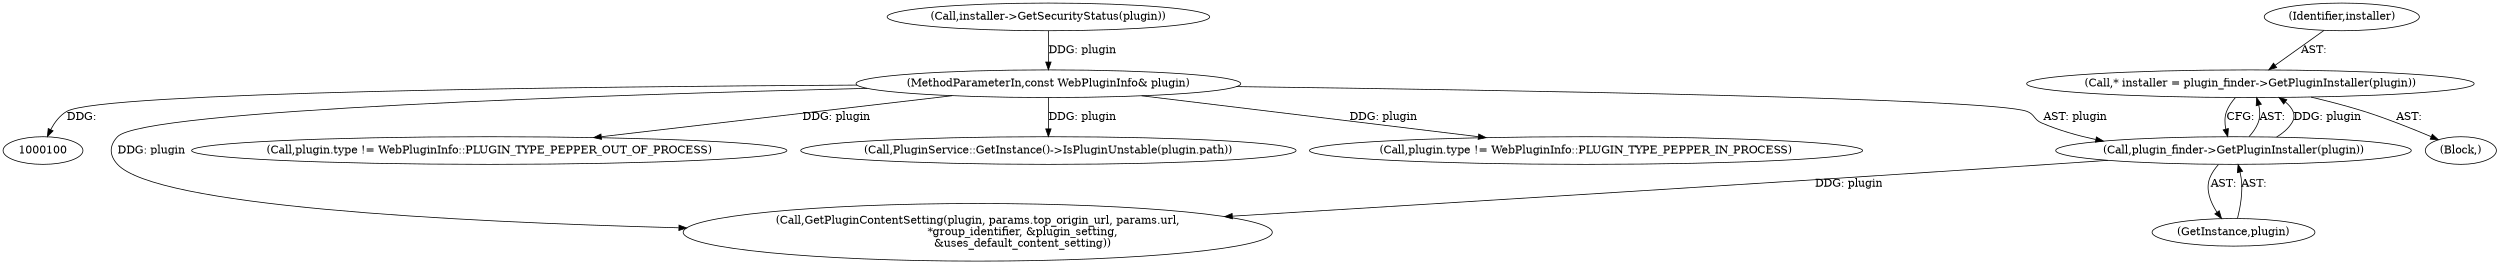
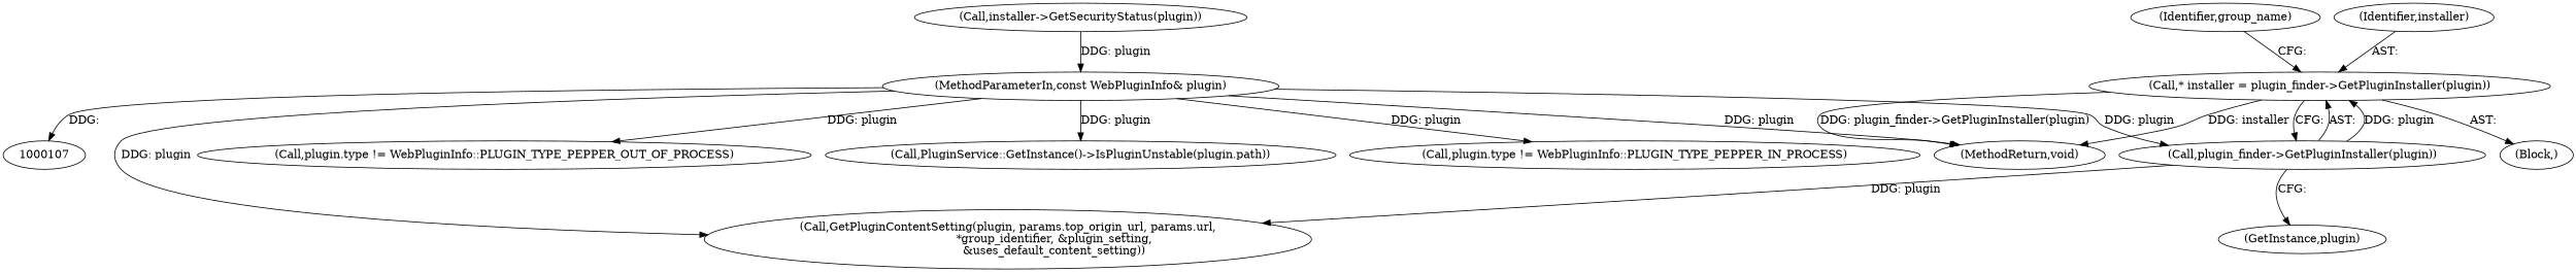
  digraph {
    n1 [label="(Call,* installer = plugin_finder->GetPluginInstaller(plugin))"]
    n2 [label="(Call,plugin_finder->GetPluginInstaller(plugin))"]
+   n3 [label="(MethodReturn,void)"]
    n4 [label="(Block,)"]
    n5 [label="(Call,GetPluginContentSetting(plugin, params.top_origin_url, params.url,\n                          *group_identifier, &plugin_setting,\n                          &uses_default_content_setting))"]
    n6 [label="(GetInstance,plugin)"]
    n7 [label="(MethodParameterIn,const WebPluginInfo& plugin)"]
    n8 [label="(Call,plugin.type != WebPluginInfo::PLUGIN_TYPE_PEPPER_OUT_OF_PROCESS)"]
    n9 [label="(Call,PluginService::GetInstance()->IsPluginUnstable(plugin.path))"]
    n10 [label="(Call,plugin.type != WebPluginInfo::PLUGIN_TYPE_PEPPER_IN_PROCESS)"]
-   1000100
+   1000100 [label=1000107]
    n12 [label="(Call,installer->GetSecurityStatus(plugin))"]
    n13 [label="(Identifier,installer)"]
+   n14 [label="(Identifier,group_name)"]
    n1 -> n2 [label="CFG: "]
+   n1 -> n3 [label="DDG: installer"]
+   n1 -> n3 [label="DDG: plugin_finder->GetPluginInstaller(plugin)"]
    n1 -> n4 [label="AST: "]
    n2 -> n1 [label="AST: "]
    n2 -> n1 [label="DDG: plugin"]
    n2 -> n5 [label="DDG: plugin"]
-   n2 -> n6 [label="AST: "]
-   n6 -> n2 [label="AST: "]
-   n7 -> n2 [label="AST: plugin"]
+   n2 -> n6 [label="CFG: "]
+   n7 -> n2 [label="DDG: plugin"]
+   n7 -> n3 [label="DDG: plugin"]
    n7 -> n5 [label="DDG: plugin"]
    n7 -> n8 [label="DDG: plugin"]
    n7 -> n9 [label="DDG: plugin"]
    n7 -> n10 [label="DDG: plugin"]
    n7 -> 1000100 [label="DDG: "]
    n12 -> n7 [label="DDG: plugin"]
    n13 -> n1 [label="AST: "]
+   n14 -> n1 [label="CFG: "]
  }
